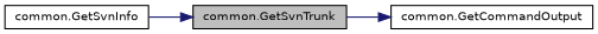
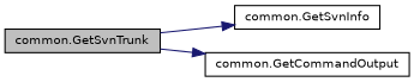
  digraph {
    rankdir=LR
    node [color=black fillcolor=white fontname=Helvetica fontsize=10 shape=record style=filled]
    edge [color=midnightblue fontname=Helvetica fontsize=10 labelfontname=Helvetica labelfontsize=10 style=solid]
    n1 [fillcolor=grey75 fontcolor=black height=0.2 label="common.GetSvnTrunk" width=0.4]
    n2 [height=0.2 label="common.GetSvnInfo" width=0.4]
    n3 [height=0.2 label="common.GetCommandOutput" width=0.4]
-   n2 -> n1
+   n1 -> n2
    n1 -> n3
  }
